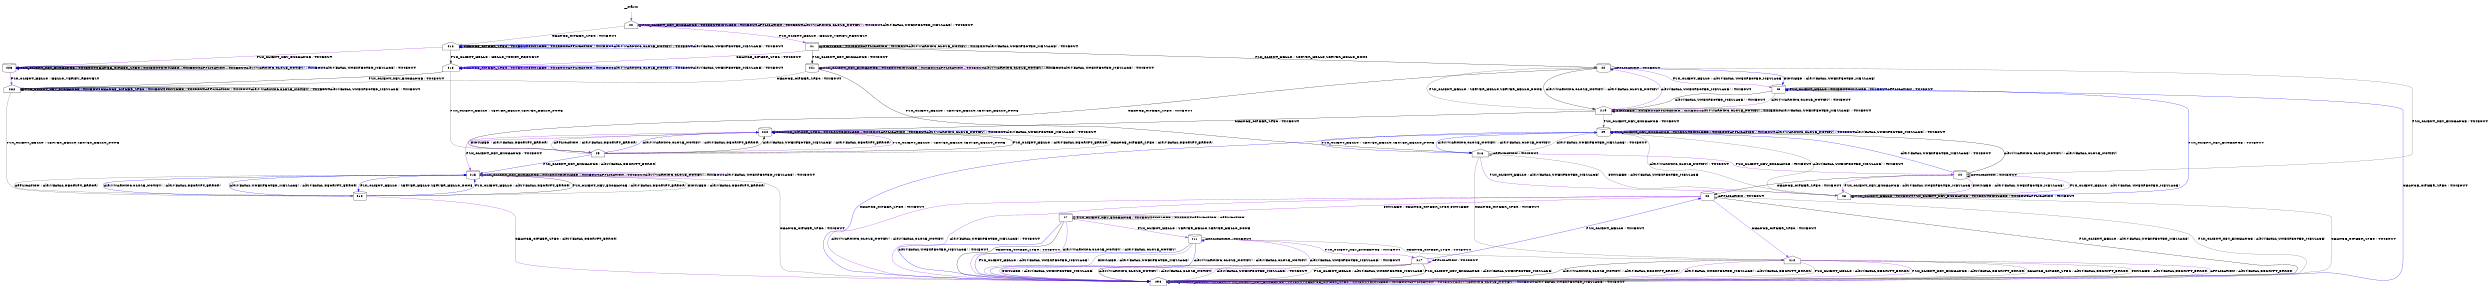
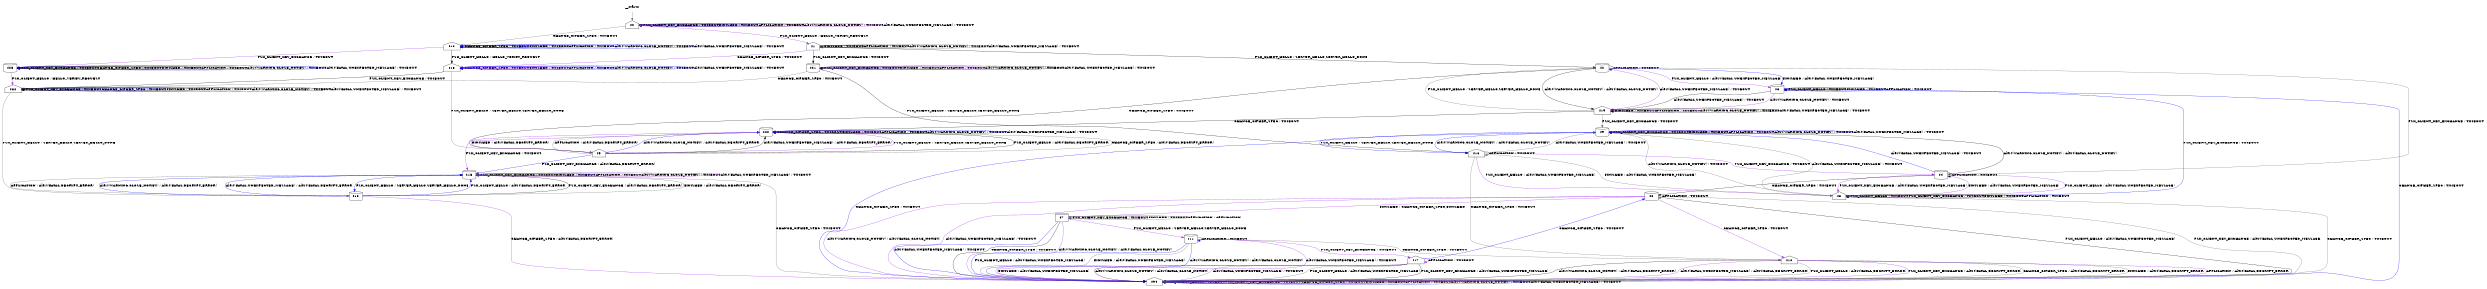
  digraph {
    node [shape=house]
    edge [color=gray40]
    n1 [label=s0]
-   n2 [label=s1 shape=cylinder]
+   n2 [label=s1]
    n3 [label=s12]
    n4 [label=s2 shape=cylinder]
    n5 [label=s13]
    n6 [label=s21 shape=cylinder]
    n7 [label=s23 shape=cylinder]
    n8 [label=s3 shape=cylinder]
    n9 [label=s4 shape=cylinder]
    n10 [label=s5]
    n11 [label=s19]
    n12 [label=s82]
    n13 [label=s16]
    n14 [label=s8]
    n15 [label=s94]
    n16 [label=s6 shape=cylinder]
    n17 [label=s9 shape=cylinder]
    n18 [label=s15 shape=cylinder]
    n19 [label=s20 shape=cylinder]
    n20 [label=s7 shape=cylinder]
    n21 [label=s10]
    n22 [label=s18 shape=cylinder]
    n23 [label=s11 shape=cylinder]
    n24 [label=s17]
    __start0 [shape=none]
    n1 -> n1 [color=black label="PSK_CLIENT_KEY_EXCHANGE / TIMEOUT"]
    n1 -> n1 [color=black label="FINISHED / TIMEOUT"]
    n1 -> n1 [color=blue label="APPLICATION / TIMEOUT"]
    n1 -> n1 [color=black label="Alert(WARNING,CLOSE_NOTIFY) / TIMEOUT"]
    n1 -> n1 [color=purple label="Alert(FATAL,UNEXPECTED_MESSAGE) / TIMEOUT"]
    n1 -> n2 [color=purple label="PSK_CLIENT_HELLO / HELLO_VERIFY_REQUEST"]
    n1 -> n3 [label="CHANGE_CIPHER_SPEC / TIMEOUT"]
    n2 -> n2 [label="FINISHED / TIMEOUT"]
    n2 -> n2 [color=black label="APPLICATION / TIMEOUT"]
    n2 -> n2 [color=black label="Alert(WARNING,CLOSE_NOTIFY) / TIMEOUT"]
    n2 -> n2 [label="Alert(FATAL,UNEXPECTED_MESSAGE) / TIMEOUT"]
    n2 -> n4 [color=black label="PSK_CLIENT_HELLO / SERVER_HELLO,SERVER_HELLO_DONE"]
    n2 -> n5 [color=purple label="CHANGE_CIPHER_SPEC / TIMEOUT"]
    n2 -> n6 [color=black label="PSK_CLIENT_KEY_EXCHANGE / TIMEOUT"]
    n3 -> n3 [color=blue label="CHANGE_CIPHER_SPEC / TIMEOUT"]
    n3 -> n3 [color=blue label="FINISHED / TIMEOUT"]
    n3 -> n3 [color=black label="APPLICATION / TIMEOUT"]
    n3 -> n3 [color=blue label="Alert(WARNING,CLOSE_NOTIFY) / TIMEOUT"]
    n3 -> n3 [color=blue label="Alert(FATAL,UNEXPECTED_MESSAGE) / TIMEOUT"]
    n3 -> n5 [color=black label="PSK_CLIENT_HELLO / HELLO_VERIFY_REQUEST"]
    n3 -> n7 [color=purple label="PSK_CLIENT_KEY_EXCHANGE / TIMEOUT"]
    n4 -> n4 [color=black label="APPLICATION / TIMEOUT"]
    n4 -> n8 [color=purple label="PSK_CLIENT_HELLO / Alert(FATAL,UNEXPECTED_MESSAGE)"]
    n4 -> n8 [color=blue label="FINISHED / Alert(FATAL,UNEXPECTED_MESSAGE)"]
    n4 -> n9 [label="PSK_CLIENT_KEY_EXCHANGE / TIMEOUT"]
    n4 -> n10 [color=black label="CHANGE_CIPHER_SPEC / TIMEOUT"]
    n4 -> n11 [color=black label="Alert(WARNING,CLOSE_NOTIFY) / Alert(FATAL,CLOSE_NOTIFY)"]
    n4 -> n11 [color=purple label="Alert(FATAL,UNEXPECTED_MESSAGE) / TIMEOUT"]
    n5 -> n5 [color=black label="CHANGE_CIPHER_SPEC / TIMEOUT"]
    n5 -> n5 [color=purple label="FINISHED / TIMEOUT"]
    n5 -> n5 [color=purple label="APPLICATION / TIMEOUT"]
    n5 -> n5 [color=blue label="Alert(WARNING,CLOSE_NOTIFY) / TIMEOUT"]
    n5 -> n5 [color=blue label="Alert(FATAL,UNEXPECTED_MESSAGE) / TIMEOUT"]
    n5 -> n10 [label="PSK_CLIENT_HELLO / SERVER_HELLO,SERVER_HELLO_DONE"]
    n5 -> n12 [color=black label="PSK_CLIENT_KEY_EXCHANGE / TIMEOUT"]
    n6 -> n6 [label="PSK_CLIENT_KEY_EXCHANGE / TIMEOUT"]
    n6 -> n6 [color=blue label="FINISHED / TIMEOUT"]
    n6 -> n6 [label="APPLICATION / TIMEOUT"]
    n6 -> n6 [color=purple label="Alert(WARNING,CLOSE_NOTIFY) / TIMEOUT"]
    n6 -> n6 [color=black label="Alert(FATAL,UNEXPECTED_MESSAGE) / TIMEOUT"]
    n6 -> n12 [label="CHANGE_CIPHER_SPEC / TIMEOUT"]
    n6 -> n13 [color=black label="PSK_CLIENT_HELLO / SERVER_HELLO,SERVER_HELLO_DONE"]
    n7 -> n7 [label="PSK_CLIENT_KEY_EXCHANGE / TIMEOUT"]
    n7 -> n7 [color=black label="CHANGE_CIPHER_SPEC / TIMEOUT"]
    n7 -> n7 [color=black label="FINISHED / TIMEOUT"]
    n7 -> n7 [color=black label="APPLICATION / TIMEOUT"]
    n7 -> n7 [color=black label="Alert(WARNING,CLOSE_NOTIFY) / TIMEOUT"]
    n7 -> n7 [color=blue label="Alert(FATAL,UNEXPECTED_MESSAGE) / TIMEOUT"]
    n7 -> n12 [color=purple label="PSK_CLIENT_HELLO / HELLO_VERIFY_REQUEST"]
    n8 -> n8 [color=blue label="PSK_CLIENT_HELLO / TIMEOUT"]
    n8 -> n8 [color=black label="FINISHED / TIMEOUT"]
    n8 -> n8 [color=blue label="APPLICATION / TIMEOUT"]
    n8 -> n11 [color=purple label="Alert(WARNING,CLOSE_NOTIFY) / TIMEOUT"]
    n8 -> n11 [color=black label="Alert(FATAL,UNEXPECTED_MESSAGE) / TIMEOUT"]
    n8 -> n14 [color=blue label="PSK_CLIENT_KEY_EXCHANGE / TIMEOUT"]
    n8 -> n15 [color=blue label="CHANGE_CIPHER_SPEC / TIMEOUT"]
    n9 -> n9 [color=black label="APPLICATION / TIMEOUT"]
    n9 -> n14 [color=purple label="PSK_CLIENT_HELLO / Alert(FATAL,UNEXPECTED_MESSAGE)"]
    n9 -> n14 [color=purple label="PSK_CLIENT_KEY_EXCHANGE / Alert(FATAL,UNEXPECTED_MESSAGE)"]
    n9 -> n14 [color=purple label="FINISHED / Alert(FATAL,UNEXPECTED_MESSAGE)"]
    n9 -> n16 [color=black label="CHANGE_CIPHER_SPEC / TIMEOUT"]
    n9 -> n17 [color=black label="Alert(WARNING,CLOSE_NOTIFY) / Alert(FATAL,CLOSE_NOTIFY)"]
    n9 -> n17 [color=blue label="Alert(FATAL,UNEXPECTED_MESSAGE) / TIMEOUT"]
    n10 -> n18 [color=blue label="PSK_CLIENT_KEY_EXCHANGE / Alert(FATAL,DECRYPT_ERROR)"]
    n10 -> n19 [color=black label="PSK_CLIENT_HELLO / Alert(FATAL,DECRYPT_ERROR)"]
    n10 -> n19 [label="CHANGE_CIPHER_SPEC / Alert(FATAL,DECRYPT_ERROR)"]
    n10 -> n19 [color=purple label="FINISHED / Alert(FATAL,DECRYPT_ERROR)"]
    n10 -> n19 [label="APPLICATION / Alert(FATAL,DECRYPT_ERROR)"]
    n10 -> n19 [color=blue label="Alert(WARNING,CLOSE_NOTIFY) / Alert(FATAL,DECRYPT_ERROR)"]
    n10 -> n19 [color=black label="Alert(FATAL,UNEXPECTED_MESSAGE) / Alert(FATAL,DECRYPT_ERROR)"]
    n11 -> n4 [label="PSK_CLIENT_HELLO / SERVER_HELLO,SERVER_HELLO_DONE"]
    n11 -> n11 [label="FINISHED / TIMEOUT"]
    n11 -> n11 [color=purple label="APPLICATION / TIMEOUT"]
    n11 -> n11 [color=purple label="Alert(WARNING,CLOSE_NOTIFY) / TIMEOUT"]
    n11 -> n11 [color=black label="Alert(FATAL,UNEXPECTED_MESSAGE) / TIMEOUT"]
    n11 -> n17 [label="PSK_CLIENT_KEY_EXCHANGE / TIMEOUT"]
    n11 -> n19 [color=black label="CHANGE_CIPHER_SPEC / TIMEOUT"]
    n12 -> n12 [label="PSK_CLIENT_KEY_EXCHANGE / TIMEOUT"]
    n12 -> n12 [color=black label="CHANGE_CIPHER_SPEC / TIMEOUT"]
    n12 -> n12 [color=blue label="FINISHED / TIMEOUT"]
    n12 -> n12 [color=black label="APPLICATION / TIMEOUT"]
    n12 -> n12 [label="Alert(WARNING,CLOSE_NOTIFY) / TIMEOUT"]
    n12 -> n12 [color=black label="Alert(FATAL,UNEXPECTED_MESSAGE) / TIMEOUT"]
    n12 -> n22 [label="PSK_CLIENT_HELLO / SERVER_HELLO,SERVER_HELLO_DONE"]
    n13 -> n9 [color=purple label="PSK_CLIENT_KEY_EXCHANGE / TIMEOUT"]
    n13 -> n13 [label="APPLICATION / TIMEOUT"]
    n13 -> n14 [color=purple label="PSK_CLIENT_HELLO / Alert(FATAL,UNEXPECTED_MESSAGE)"]
    n13 -> n14 [label="FINISHED / Alert(FATAL,UNEXPECTED_MESSAGE)"]
    n13 -> n17 [color=blue label="Alert(WARNING,CLOSE_NOTIFY) / Alert(FATAL,CLOSE_NOTIFY)"]
    n13 -> n17 [label="Alert(FATAL,UNEXPECTED_MESSAGE) / TIMEOUT"]
    n13 -> n21 [label="CHANGE_CIPHER_SPEC / TIMEOUT"]
    n14 -> n14 [color=blue label="PSK_CLIENT_HELLO / TIMEOUT"]
    n14 -> n14 [color=purple label="PSK_CLIENT_KEY_EXCHANGE / TIMEOUT"]
    n14 -> n14 [label="FINISHED / TIMEOUT"]
    n14 -> n14 [color=black label="APPLICATION / TIMEOUT"]
    n14 -> n15 [label="CHANGE_CIPHER_SPEC / TIMEOUT"]
    n14 -> n17 [label="Alert(WARNING,CLOSE_NOTIFY) / TIMEOUT"]
    n14 -> n17 [label="Alert(FATAL,UNEXPECTED_MESSAGE) / TIMEOUT"]
    n15 -> n15 [label="PSK_CLIENT_HELLO / TIMEOUT"]
    n15 -> n15 [color=blue label="PSK_CLIENT_KEY_EXCHANGE / TIMEOUT"]
    n15 -> n15 [color=purple label="CHANGE_CIPHER_SPEC / TIMEOUT"]
    n15 -> n15 [color=purple label="FINISHED / TIMEOUT"]
    n15 -> n15 [color=black label="APPLICATION / TIMEOUT"]
    n15 -> n15 [label="Alert(WARNING,CLOSE_NOTIFY) / TIMEOUT"]
    n15 -> n15 [color=blue label="Alert(FATAL,UNEXPECTED_MESSAGE) / TIMEOUT"]
    n16 -> n15 [color=black label="PSK_CLIENT_HELLO / Alert(FATAL,UNEXPECTED_MESSAGE)"]
    n16 -> n15 [label="PSK_CLIENT_KEY_EXCHANGE / Alert(FATAL,UNEXPECTED_MESSAGE)"]
    n16 -> n15 [color=purple label="Alert(WARNING,CLOSE_NOTIFY) / Alert(FATAL,CLOSE_NOTIFY)"]
    n16 -> n15 [color=purple label="Alert(FATAL,UNEXPECTED_MESSAGE) / TIMEOUT"]
    n16 -> n16 [label="APPLICATION / TIMEOUT"]
    n16 -> n20 [color=purple label="FINISHED / CHANGE_CIPHER_SPEC,FINISHED"]
    n16 -> n21 [color=purple label="CHANGE_CIPHER_SPEC / TIMEOUT"]
    n17 -> n13 [color=blue label="PSK_CLIENT_HELLO / SERVER_HELLO,SERVER_HELLO_DONE"]
    n17 -> n15 [color=blue label="CHANGE_CIPHER_SPEC / TIMEOUT"]
    n17 -> n17 [label="PSK_CLIENT_KEY_EXCHANGE / TIMEOUT"]
    n17 -> n17 [label="FINISHED / TIMEOUT"]
    n17 -> n17 [color=black label="APPLICATION / TIMEOUT"]
    n17 -> n17 [color=purple label="Alert(WARNING,CLOSE_NOTIFY) / TIMEOUT"]
    n17 -> n17 [color=blue label="Alert(FATAL,UNEXPECTED_MESSAGE) / TIMEOUT"]
    n18 -> n15 [label="CHANGE_CIPHER_SPEC / TIMEOUT"]
    n18 -> n18 [color=purple label="PSK_CLIENT_KEY_EXCHANGE / TIMEOUT"]
    n18 -> n18 [label="FINISHED / TIMEOUT"]
    n18 -> n18 [color=blue label="APPLICATION / TIMEOUT"]
    n18 -> n18 [label="Alert(WARNING,CLOSE_NOTIFY) / TIMEOUT"]
    n18 -> n18 [color=purple label="Alert(FATAL,UNEXPECTED_MESSAGE) / TIMEOUT"]
    n18 -> n22 [color=blue label="PSK_CLIENT_HELLO / SERVER_HELLO,SERVER_HELLO_DONE"]
    n19 -> n10 [color=purple label="PSK_CLIENT_HELLO / SERVER_HELLO,SERVER_HELLO_DONE"]
    n19 -> n18 [color=purple label="PSK_CLIENT_KEY_EXCHANGE / TIMEOUT"]
    n19 -> n19 [color=purple label="CHANGE_CIPHER_SPEC / TIMEOUT"]
    n19 -> n19 [label="FINISHED / TIMEOUT"]
    n19 -> n19 [color=purple label="APPLICATION / TIMEOUT"]
    n19 -> n19 [color=black label="Alert(WARNING,CLOSE_NOTIFY) / TIMEOUT"]
    n19 -> n19 [color=blue label="Alert(FATAL,UNEXPECTED_MESSAGE) / TIMEOUT"]
    n20 -> n15 [color=black label="CHANGE_CIPHER_SPEC / TIMEOUT"]
    n20 -> n15 [color=purple label="Alert(WARNING,CLOSE_NOTIFY) / Alert(FATAL,CLOSE_NOTIFY)"]
    n20 -> n15 [color=blue label="Alert(FATAL,UNEXPECTED_MESSAGE) / TIMEOUT"]
    n20 -> n20 [label="PSK_CLIENT_KEY_EXCHANGE / TIMEOUT"]
    n20 -> n20 [label="FINISHED / TIMEOUT"]
    n20 -> n20 [label="APPLICATION / APPLICATION"]
    n20 -> n23 [color=purple label="PSK_CLIENT_HELLO / SERVER_HELLO,SERVER_HELLO_DONE"]
    n21 -> n15 [label="PSK_CLIENT_HELLO / Alert(FATAL,DECRYPT_ERROR)"]
    n21 -> n15 [color=purple label="PSK_CLIENT_KEY_EXCHANGE / Alert(FATAL,DECRYPT_ERROR)"]
    n21 -> n15 [label="CHANGE_CIPHER_SPEC / Alert(FATAL,DECRYPT_ERROR)"]
    n21 -> n15 [label="FINISHED / Alert(FATAL,DECRYPT_ERROR)"]
    n21 -> n15 [color=purple label="APPLICATION / Alert(FATAL,DECRYPT_ERROR)"]
    n21 -> n15 [color=black label="Alert(WARNING,CLOSE_NOTIFY) / Alert(FATAL,DECRYPT_ERROR)"]
    n21 -> n15 [color=purple label="Alert(FATAL,UNEXPECTED_MESSAGE) / Alert(FATAL,DECRYPT_ERROR)"]
    n22 -> n15 [color=purple label="CHANGE_CIPHER_SPEC / Alert(FATAL,DECRYPT_ERROR)"]
    n22 -> n18 [color=blue label="PSK_CLIENT_HELLO / Alert(FATAL,DECRYPT_ERROR)"]
    n22 -> n18 [color=black label="PSK_CLIENT_KEY_EXCHANGE / Alert(FATAL,DECRYPT_ERROR)"]
    n22 -> n18 [label="FINISHED / Alert(FATAL,DECRYPT_ERROR)"]
    n22 -> n18 [label="APPLICATION / Alert(FATAL,DECRYPT_ERROR)"]
    n22 -> n18 [color=blue label="Alert(WARNING,CLOSE_NOTIFY) / Alert(FATAL,DECRYPT_ERROR)"]
    n22 -> n18 [color=blue label="Alert(FATAL,UNEXPECTED_MESSAGE) / Alert(FATAL,DECRYPT_ERROR)"]
    n23 -> n15 [color=blue label="PSK_CLIENT_HELLO / Alert(FATAL,UNEXPECTED_MESSAGE)"]
    n23 -> n15 [label="FINISHED / Alert(FATAL,UNEXPECTED_MESSAGE)"]
    n23 -> n15 [color=blue label="Alert(WARNING,CLOSE_NOTIFY) / Alert(FATAL,CLOSE_NOTIFY)"]
    n23 -> n15 [color=purple label="Alert(FATAL,UNEXPECTED_MESSAGE) / TIMEOUT"]
    n23 -> n21 [label="CHANGE_CIPHER_SPEC / TIMEOUT"]
    n23 -> n23 [color=blue label="APPLICATION / TIMEOUT"]
    n23 -> n24 [color=purple label="PSK_CLIENT_KEY_EXCHANGE / TIMEOUT"]
    n24 -> n15 [label="PSK_CLIENT_HELLO / Alert(FATAL,UNEXPECTED_MESSAGE)"]
    n24 -> n15 [color=black label="PSK_CLIENT_KEY_EXCHANGE / Alert(FATAL,UNEXPECTED_MESSAGE)"]
    n24 -> n15 [color=purple label="FINISHED / Alert(FATAL,UNEXPECTED_MESSAGE)"]
    n24 -> n15 [color=black label="Alert(WARNING,CLOSE_NOTIFY) / Alert(FATAL,CLOSE_NOTIFY)"]
    n24 -> n15 [label="Alert(FATAL,UNEXPECTED_MESSAGE) / TIMEOUT"]
-   n24 -> n16 [color=blue label="PSK_CLIENT_HELLO / TIMEOUT"]
+   n24 -> n16 [color=blue label="CHANGE_CIPHER_SPEC / TIMEOUT"]
    n24 -> n24 [color=purple label="APPLICATION / TIMEOUT"]
    __start0 -> n1
  }
